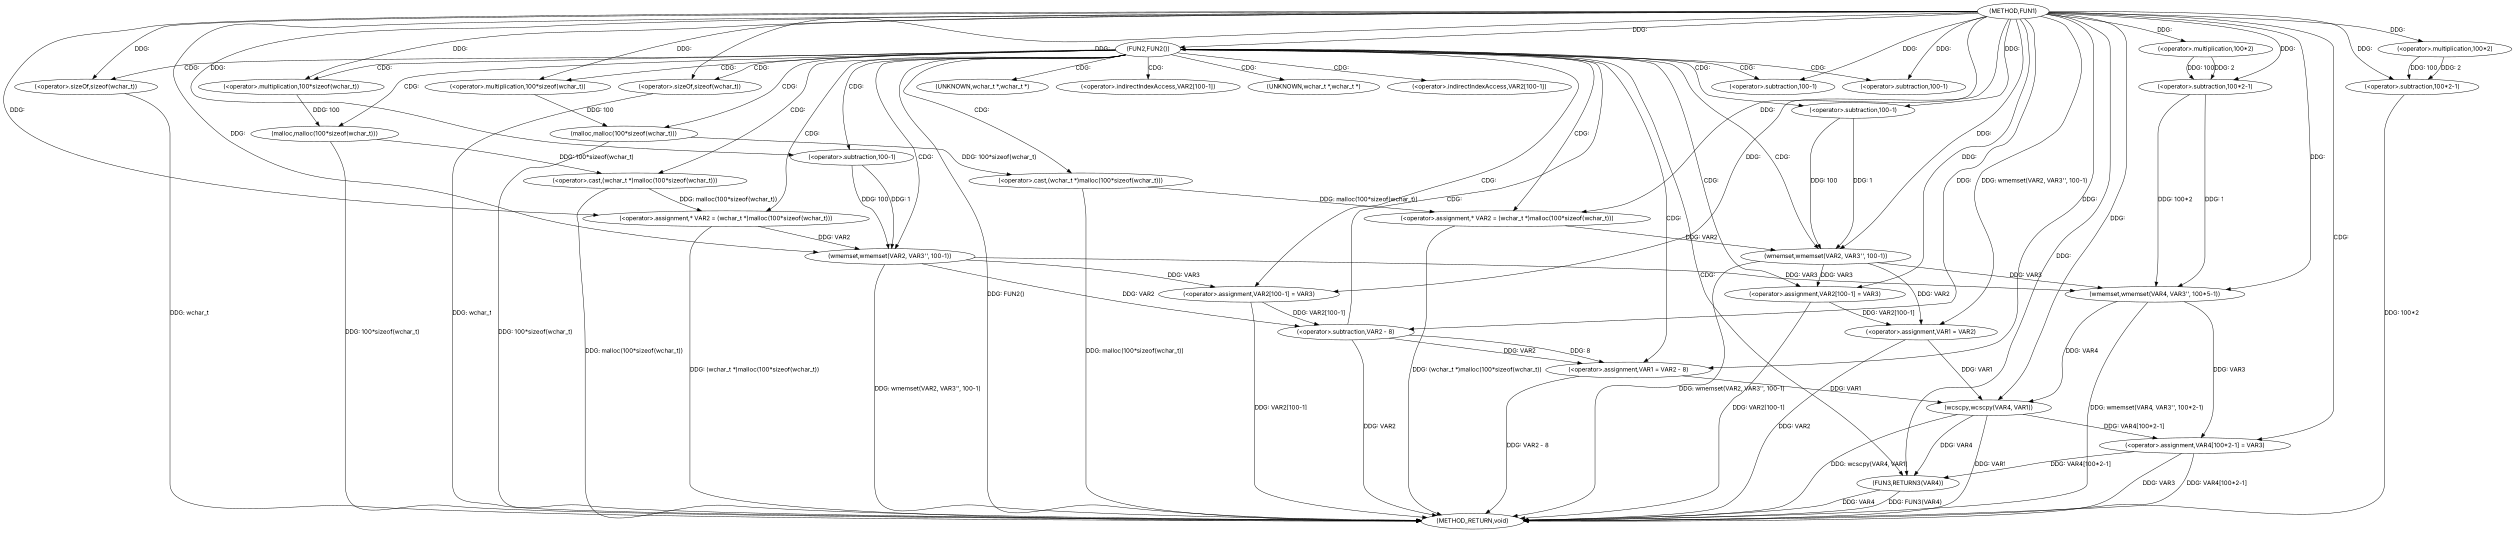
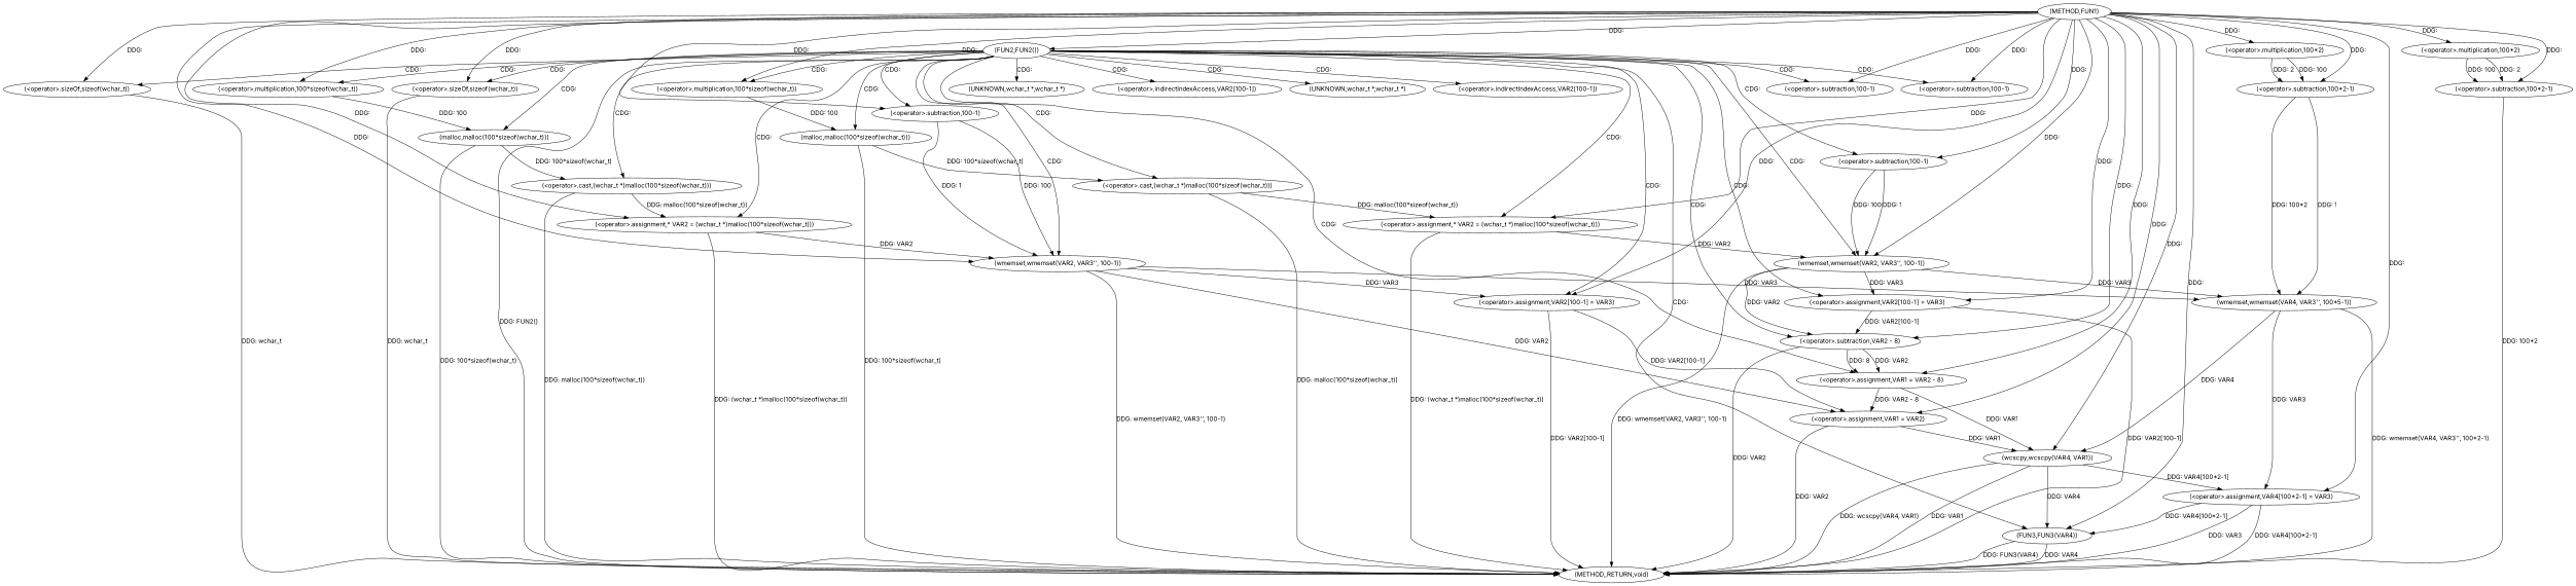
  digraph {
    fontname=Inter
    node [fontname=Inter]
    edge [fontname=Inter]
    n1 [label="(METHOD,FUN1)"]
    n2 [label="(FUN2,FUN2())"]
    n3 [label="(<operator>.assignment,* VAR2 = (wchar_t *)malloc(100*sizeof(wchar_t)))"]
    n4 [label="(<operator>.multiplication,100*sizeof(wchar_t))"]
    n5 [label="(<operator>.sizeOf,sizeof(wchar_t))"]
    n6 [label="(wmemset,wmemset(VAR2, VAR3'', 100-1))"]
    n7 [label="(<operator>.subtraction,100-1)"]
    n8 [label="(<operator>.assignment,VAR2[100-1] = VAR3)"]
    n9 [label="(<operator>.subtraction,100-1)"]
    n10 [label="(<operator>.assignment,VAR1 = VAR2 - 8)"]
    n11 [label="(<operator>.subtraction,VAR2 - 8)"]
    n12 [label="(<operator>.assignment,* VAR2 = (wchar_t *)malloc(100*sizeof(wchar_t)))"]
    n13 [label="(<operator>.multiplication,100*sizeof(wchar_t))"]
    n14 [label="(<operator>.sizeOf,sizeof(wchar_t))"]
    n15 [label="(wmemset,wmemset(VAR2, VAR3'', 100-1))"]
    n16 [label="(<operator>.subtraction,100-1)"]
    n17 [label="(<operator>.assignment,VAR2[100-1] = VAR3)"]
    n18 [label="(<operator>.subtraction,100-1)"]
    n19 [label="(<operator>.assignment,VAR1 = VAR2)"]
    n20 [label="(wmemset,wmemset(VAR4, VAR3'', 100*5-1))"]
    n21 [label="(<operator>.subtraction,100*2-1)"]
    n22 [label="(<operator>.multiplication,100*2)"]
    n23 [label="(<operator>.assignment,VAR4[100*2-1] = VAR3)"]
    n24 [label="(<operator>.subtraction,100*2-1)"]
    n25 [label="(<operator>.multiplication,100*2)"]
    n26 [label="(wcscpy,wcscpy(VAR4, VAR1))"]
-   n27 [label="(FUN3,RETURN3(VAR4))"]
+   n27 [label="(FUN3,FUN3(VAR4))"]
    n28 [label="(METHOD_RETURN,void)"]
    n29 [label="(<operator>.cast,(wchar_t *)malloc(100*sizeof(wchar_t)))"]
    n30 [label="(malloc,malloc(100*sizeof(wchar_t)))"]
    n31 [label="(<operator>.cast,(wchar_t *)malloc(100*sizeof(wchar_t)))"]
    n32 [label="(malloc,malloc(100*sizeof(wchar_t)))"]
    n33 [label="(UNKNOWN,wchar_t *,wchar_t *)"]
    n34 [label="(<operator>.indirectIndexAccess,VAR2[100-1])"]
    n35 [label="(UNKNOWN,wchar_t *,wchar_t *)"]
    n36 [label="(<operator>.indirectIndexAccess,VAR2[100-1])"]
    n1 -> n2 [label="DDG: "]
    n1 -> n3 [label="DDG: "]
    n1 -> n4 [label="DDG: "]
    n1 -> n5 [label="DDG: "]
    n1 -> n6 [label="DDG: "]
    n1 -> n7 [label="DDG: "]
    n1 -> n8 [label="DDG: "]
    n1 -> n9 [label="DDG: "]
    n1 -> n10 [label="DDG: "]
    n1 -> n11 [label="DDG: "]
    n1 -> n12 [label="DDG: "]
    n1 -> n13 [label="DDG: "]
    n1 -> n14 [label="DDG: "]
    n1 -> n15 [label="DDG: "]
    n1 -> n16 [label="DDG: "]
    n1 -> n17 [label="DDG: "]
    n1 -> n18 [label="DDG: "]
-   n1 -> n19 [label="DDG: wmemset(VAR2, VAR3'', 100-1)"]
-   n1 -> n20 [label="DDG: "]
+   n1 -> n19 [label="DDG: "]
    n1 -> n21 [label="DDG: "]
    n1 -> n22 [label="DDG: "]
-   n1 -> n23 [label="CDG: "]
+   n1 -> n23 [label="DDG: "]
    n1 -> n24 [label="DDG: "]
    n1 -> n25 [label="DDG: "]
    n1 -> n26 [label="DDG: "]
    n1 -> n27 [label="DDG: "]
    n2 -> n3 [label="CDG: "]
    n2 -> n4 [label="CDG: "]
    n2 -> n5 [label="CDG: "]
    n2 -> n6 [label="CDG: "]
    n2 -> n7 [label="CDG: "]
    n2 -> n8 [label="CDG: "]
    n2 -> n9 [label="CDG: "]
    n2 -> n10 [label="CDG: "]
-   n11 -> n2 [label="CDG: "]
+   n2 -> n11 [label="CDG: "]
    n2 -> n12 [label="CDG: "]
    n2 -> n13 [label="CDG: "]
    n2 -> n14 [label="CDG: "]
    n2 -> n15 [label="CDG: "]
    n2 -> n16 [label="CDG: "]
    n2 -> n17 [label="CDG: "]
    n2 -> n18 [label="CDG: "]
    n2 -> n27 [label="CDG: "]
    n2 -> n28 [label="DDG: FUN2()"]
    n2 -> n29 [label="CDG: "]
    n2 -> n30 [label="CDG: "]
    n2 -> n31 [label="CDG: "]
    n2 -> n32 [label="CDG: "]
    n2 -> n33 [label="CDG: "]
    n2 -> n34 [label="CDG: "]
    n2 -> n35 [label="CDG: "]
    n2 -> n36 [label="CDG: "]
    n3 -> n6 [label="DDG: VAR2"]
    n3 -> n28 [label="DDG: (wchar_t *)malloc(100*sizeof(wchar_t))"]
    n4 -> n30 [label="DDG: 100"]
    n5 -> n28 [label="DDG: wchar_t"]
    n6 -> n8 [label="DDG: VAR3"]
    n6 -> n11 [label="DDG: VAR2"]
    n6 -> n20 [label="DDG: VAR3"]
    n6 -> n28 [label="DDG: wmemset(VAR2, VAR3'', 100-1)"]
    n7 -> n6 [label="DDG: 100"]
    n7 -> n6 [label="DDG: 1"]
    n8 -> n11 [label="DDG: VAR2[100-1]"]
    n8 -> n28 [label="DDG: VAR2[100-1]"]
    n10 -> n26 [label="DDG: VAR1"]
-   n10 -> n28 [label="DDG: VAR2 - 8"]
+   n10 -> n19 [label="DDG: VAR2 - 8"]
    n11 -> n10 [label="DDG: VAR2"]
    n11 -> n10 [label="DDG: 8"]
    n11 -> n28 [label="DDG: VAR2"]
    n12 -> n15 [label="DDG: VAR2"]
    n12 -> n28 [label="DDG: (wchar_t *)malloc(100*sizeof(wchar_t))"]
    n13 -> n32 [label="DDG: 100"]
    n14 -> n28 [label="DDG: wchar_t"]
    n15 -> n17 [label="DDG: VAR3"]
    n15 -> n19 [label="DDG: VAR2"]
    n15 -> n20 [label="DDG: VAR3"]
    n15 -> n28 [label="DDG: wmemset(VAR2, VAR3'', 100-1)"]
    n16 -> n15 [label="DDG: 100"]
    n16 -> n15 [label="DDG: 1"]
    n17 -> n19 [label="DDG: VAR2[100-1]"]
    n17 -> n28 [label="DDG: VAR2[100-1]"]
    n19 -> n26 [label="DDG: VAR1"]
    n19 -> n28 [label="DDG: VAR2"]
    n20 -> n23 [label="DDG: VAR3"]
    n20 -> n26 [label="DDG: VAR4"]
    n20 -> n28 [label="DDG: wmemset(VAR4, VAR3'', 100*2-1)"]
    n21 -> n20 [label="DDG: 100*2"]
    n21 -> n20 [label="DDG: 1"]
    n22 -> n21 [label="DDG: 100"]
    n22 -> n21 [label="DDG: 2"]
    n23 -> n27 [label="DDG: VAR4[100*2-1]"]
    n23 -> n28 [label="DDG: VAR3"]
    n23 -> n28 [label="DDG: VAR4[100*2-1]"]
    n24 -> n28 [label="DDG: 100*2"]
    n25 -> n24 [label="DDG: 100"]
    n25 -> n24 [label="DDG: 2"]
    n26 -> n23 [label="DDG: VAR4[100*2-1]"]
    n26 -> n27 [label="DDG: VAR4"]
    n26 -> n28 [label="DDG: VAR1"]
    n26 -> n28 [label="DDG: wcscpy(VAR4, VAR1)"]
    n27 -> n28 [label="DDG: VAR4"]
    n27 -> n28 [label="DDG: FUN3(VAR4)"]
    n29 -> n3 [label="DDG: malloc(100*sizeof(wchar_t))"]
    n29 -> n28 [label="DDG: malloc(100*sizeof(wchar_t))"]
    n30 -> n28 [label="DDG: 100*sizeof(wchar_t)"]
    n30 -> n29 [label="DDG: 100*sizeof(wchar_t)"]
    n31 -> n12 [label="DDG: malloc(100*sizeof(wchar_t))"]
    n31 -> n28 [label="DDG: malloc(100*sizeof(wchar_t))"]
    n32 -> n28 [label="DDG: 100*sizeof(wchar_t)"]
    n32 -> n31 [label="DDG: 100*sizeof(wchar_t)"]
  }
